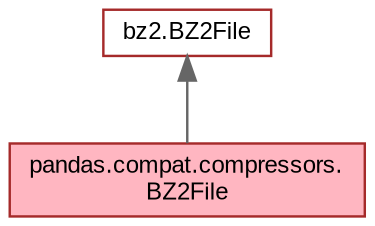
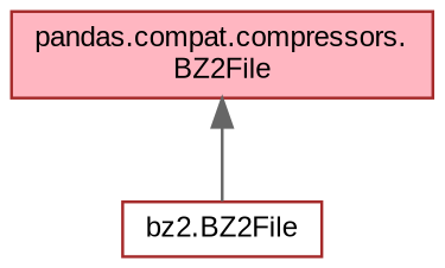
  digraph {
    rankdir=TB
    fontname="Liberation Sans"
    node [color=brown fontname="Liberation Sans" fontsize=10 shape=box style=filled]
    n1 [fillcolor=white height=0.2 label="bz2.BZ2File" width=0.4]
    n2 [fillcolor=lightpink height=0.2 label="pandas.compat.compressors.\lBZ2File" width=0.4]
-   n1 -> n2 [color=gray40 dir=back fontname="Liberation Sans" fontsize=10 labelfontname=Helvetica labelfontsize=10 style=solid]
+   n2 -> n1 [color=gray40 dir=back fontname="Liberation Sans" fontsize=10 labelfontname=Helvetica labelfontsize=10 style=solid]
  }
